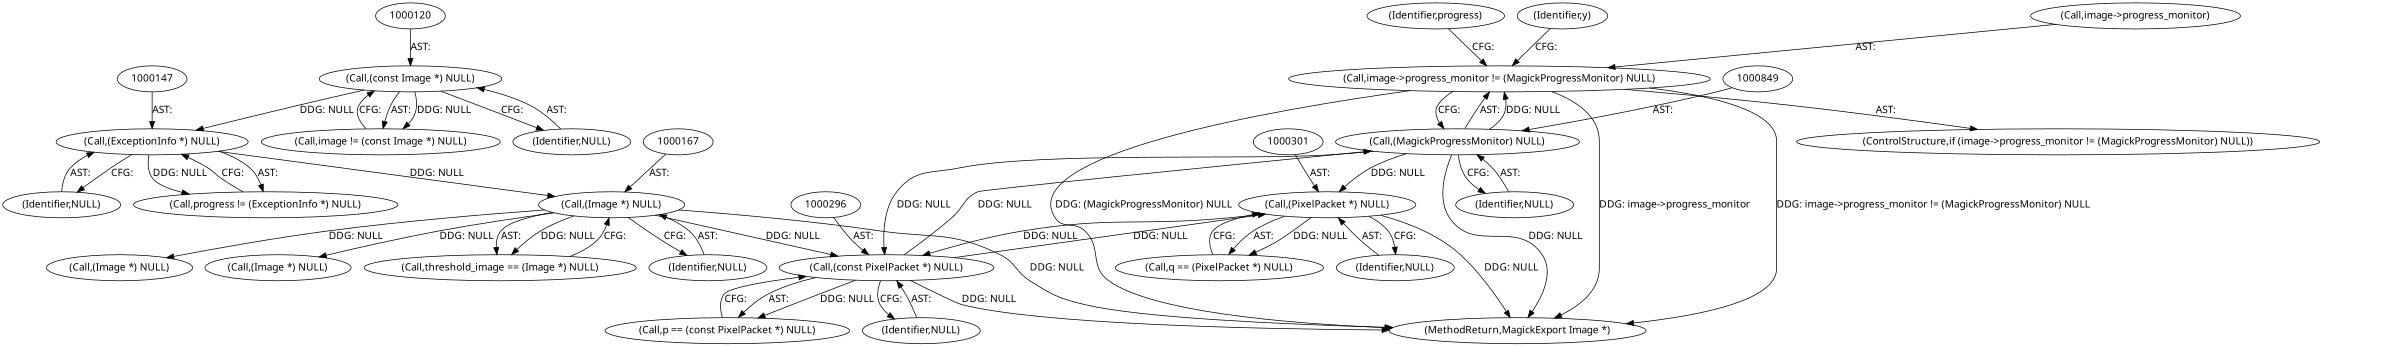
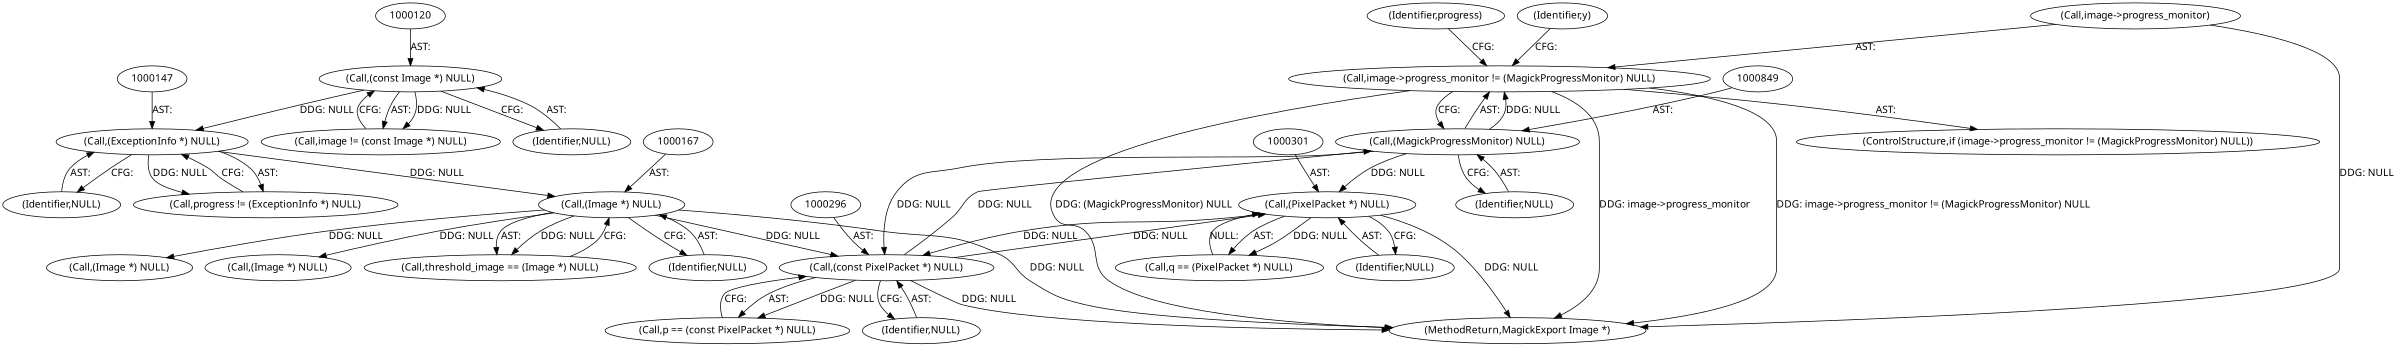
  digraph {
    fontname="Noto Sans"
    node [fontname="Noto Sans"]
    edge [fontname="Noto Sans"]
    n1 [label="(Call,image->progress_monitor != (MagickProgressMonitor) NULL)"]
    n2 [label="(Call,(MagickProgressMonitor) NULL)"]
    n3 [label="(ControlStructure,if (image->progress_monitor != (MagickProgressMonitor) NULL))"]
    n4 [label="(MethodReturn,MagickExport Image *)"]
    n5 [label="(Call,(const PixelPacket *) NULL)"]
    n6 [label="(Identifier,NULL)"]
    n7 [label="(Call,(PixelPacket *) NULL)"]
    n8 [label="(Identifier,NULL)"]
    n9 [label="(Call,p == (const PixelPacket *) NULL)"]
    n10 [label="(Call,q == (PixelPacket *) NULL)"]
    n11 [label="(Identifier,NULL)"]
    n12 [label="(Call,(Image *) NULL)"]
    n13 [label="(Call,(Image *) NULL)"]
    n14 [label="(Call,threshold_image == (Image *) NULL)"]
    n15 [label="(Identifier,NULL)"]
    n16 [label="(Call,(Image *) NULL)"]
    n17 [label="(Call,(ExceptionInfo *) NULL)"]
    n18 [label="(Identifier,NULL)"]
    n19 [label="(Call,progress != (ExceptionInfo *) NULL)"]
    n20 [label="(Call,(const Image *) NULL)"]
    n21 [label="(Identifier,NULL)"]
    n22 [label="(Call,image != (const Image *) NULL)"]
    n23 [label="(Call,image->progress_monitor)"]
    n24 [label="(Identifier,progress)"]
    n25 [label="(Identifier,y)"]
    1000849
    1000301
    1000296
    1000167
    1000147
    1000120
    n1 -> n2 [label="CFG: "]
    n1 -> n3 [label="AST: "]
    n1 -> n4 [label="DDG: image->progress_monitor != (MagickProgressMonitor) NULL"]
    n1 -> n4 [label="DDG: (MagickProgressMonitor) NULL"]
    n1 -> n4 [label="DDG: image->progress_monitor"]
    n2 -> n1 [label="AST: "]
    n2 -> n1 [label="DDG: NULL"]
-   n2 -> n4 [label="DDG: NULL"]
+   n23 -> n4 [label="DDG: NULL"]
    n2 -> n5 [label="DDG: NULL"]
    n2 -> n6 [label="CFG: "]
    n2 -> n7 [label="DDG: NULL"]
    n5 -> n2 [label="DDG: NULL"]
    n5 -> n4 [label="DDG: NULL"]
    n5 -> n7 [label="DDG: NULL"]
    n5 -> n8 [label="CFG: "]
    n5 -> n9 [label="AST: "]
    n5 -> n9 [label="DDG: NULL"]
    n6 -> n2 [label="AST: "]
    n7 -> n4 [label="DDG: NULL"]
    n7 -> n5 [label="DDG: NULL"]
    n7 -> n10 [label="AST: "]
    n7 -> n10 [label="DDG: NULL"]
    n7 -> n11 [label="CFG: "]
    n8 -> n5 [label="AST: "]
    n9 -> n5 [label="CFG: "]
-   n10 -> n7 [label="CFG: "]
+   n10 -> n7 [label="NULL: "]
    n11 -> n7 [label="AST: "]
    n12 -> n4 [label="DDG: NULL"]
    n12 -> n5 [label="DDG: NULL"]
    n12 -> n13 [label="DDG: NULL"]
    n12 -> n14 [label="AST: "]
    n12 -> n14 [label="DDG: NULL"]
    n12 -> n15 [label="CFG: "]
    n12 -> n16 [label="DDG: NULL"]
    n14 -> n12 [label="CFG: "]
    n15 -> n12 [label="AST: "]
    n17 -> n12 [label="DDG: NULL"]
    n17 -> n18 [label="CFG: "]
    n17 -> n19 [label="AST: "]
    n17 -> n19 [label="DDG: NULL"]
    n18 -> n17 [label="AST: "]
    n19 -> n17 [label="CFG: "]
    n20 -> n17 [label="DDG: NULL"]
    n20 -> n21 [label="CFG: "]
    n20 -> n22 [label="AST: "]
    n20 -> n22 [label="DDG: NULL"]
    n21 -> n20 [label="AST: "]
    n22 -> n20 [label="CFG: "]
    n23 -> n1 [label="AST: "]
    n24 -> n1 [label="CFG: "]
    n25 -> n1 [label="CFG: "]
    1000849 -> n2 [label="AST: "]
    1000301 -> n7 [label="AST: "]
    1000296 -> n5 [label="AST: "]
    1000167 -> n12 [label="AST: "]
    1000147 -> n17 [label="AST: "]
    1000120 -> n20 [label="AST: "]
  }
